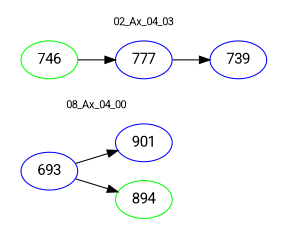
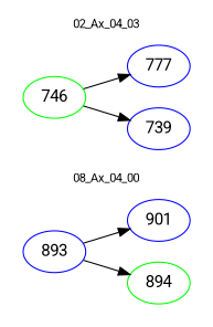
  digraph {
    fontname=Roboto
    rankdir=LR
    node [color=blue fontname=Roboto]
    edge [color=black fontname=Roboto]
-   n1 [label=693]
+   n1 [label=893]
    n2 [color=green label=894]
    n3 [label=901]
    n4 [color=green label=746]
    n5 [label=739]
    n6 [label=777]
    subgraph cluster_1 {
      color=white
      fontsize=10
      label="08_Ax_04_00"
      n1
      n2
      n3
    }
    subgraph cluster_2 {
      color=white
      fontsize=10
      label="02_Ax_04_03"
      n4
      n5
      n6
    }
    n1 -> n2
    n1 -> n3
-   n6 -> n5
+   n4 -> n5
    n4 -> n6
  }
